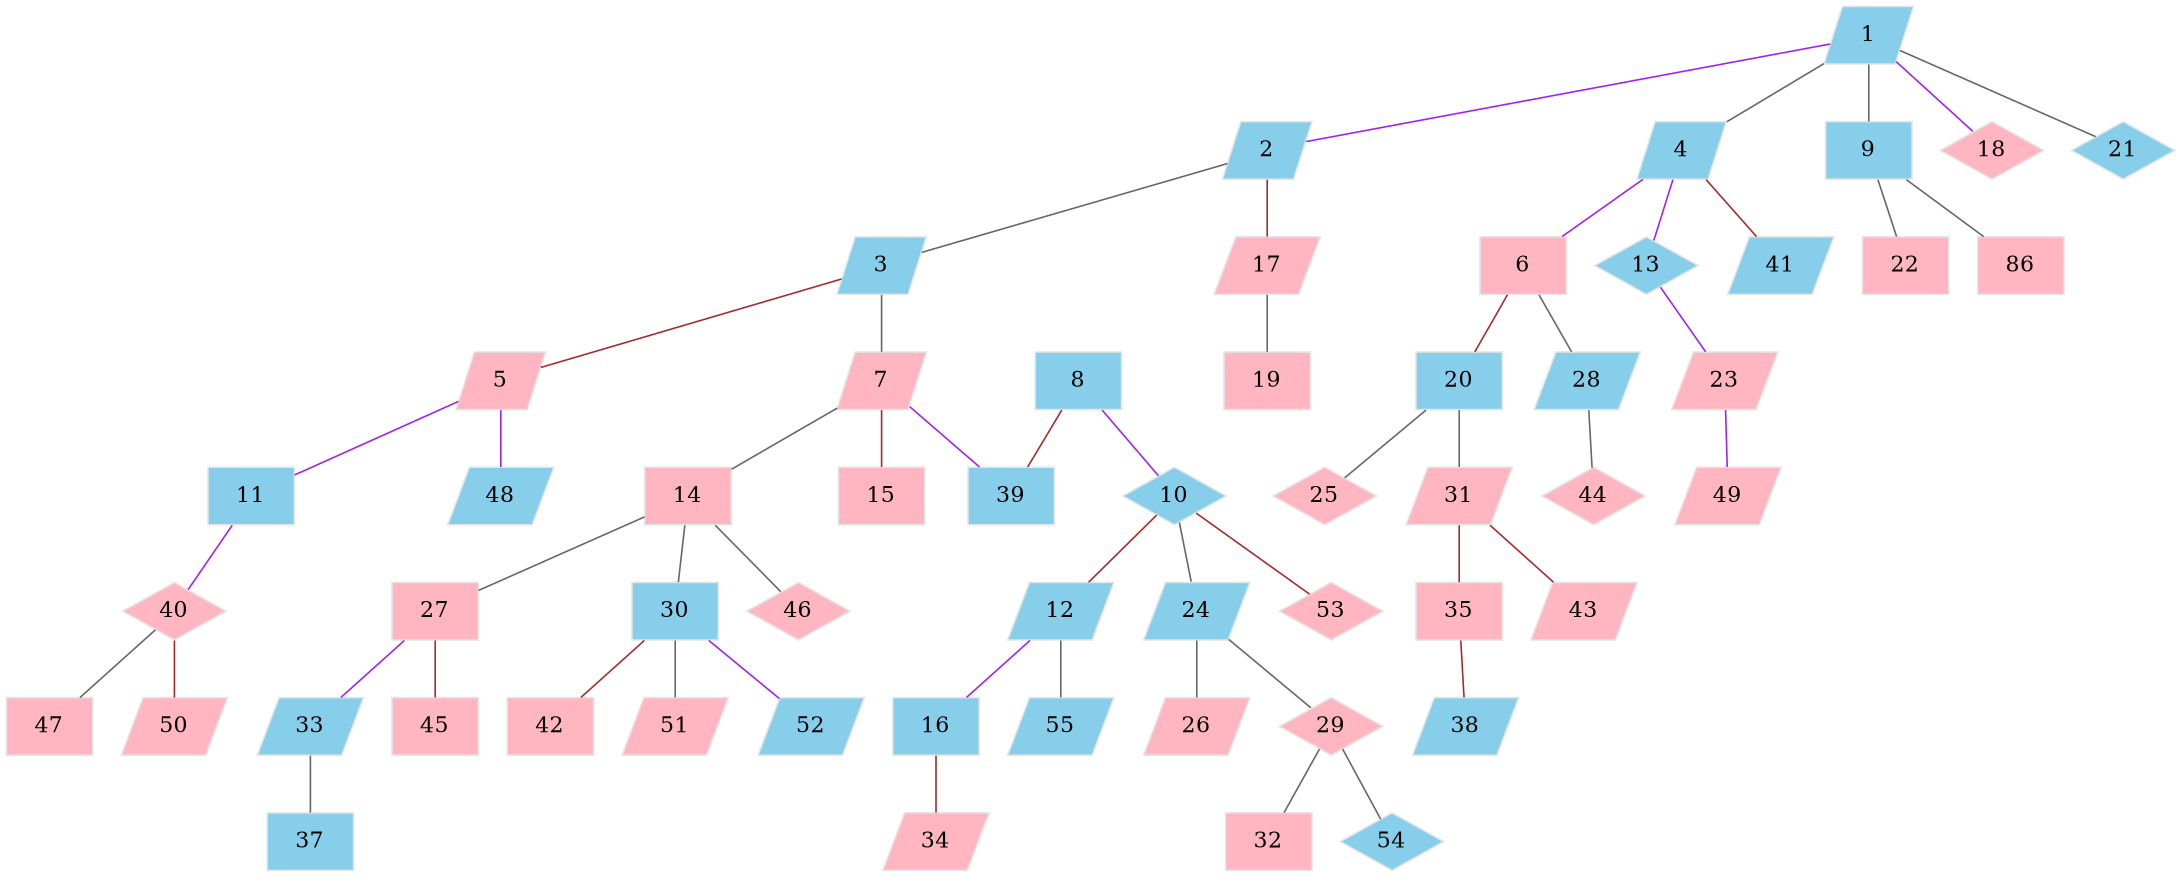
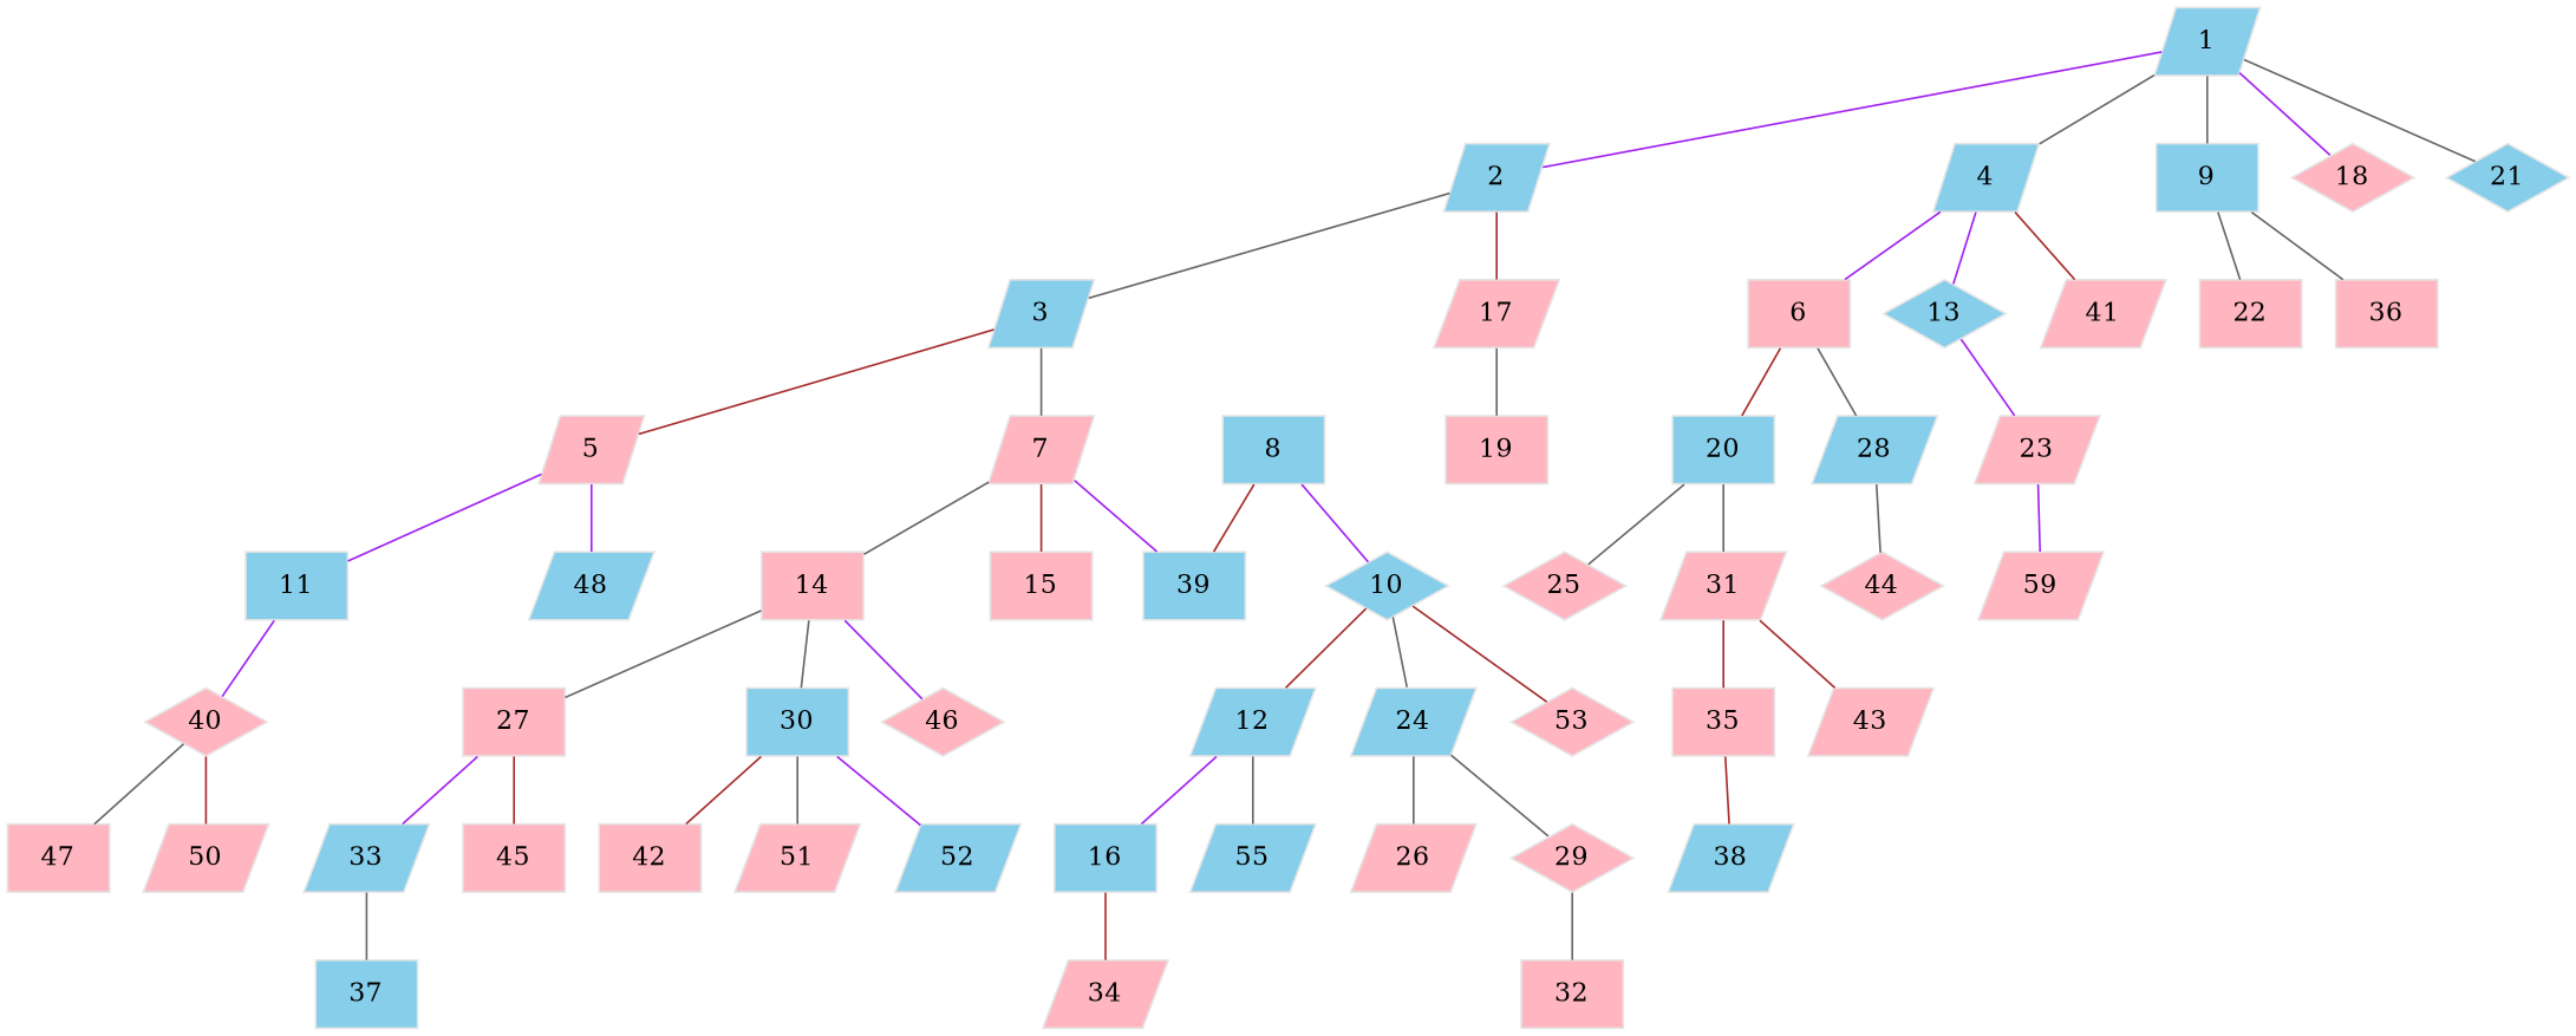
  graph {
    node [color=gray90 fillcolor=lightpink shape=parallelogram style=filled]
    edge [color=gray40]
    1 [fillcolor=skyblue]
    2 [fillcolor=skyblue]
    4 [fillcolor=skyblue]
    9 [fillcolor=skyblue shape=box]
    18 [shape=diamond]
    21 [fillcolor=skyblue shape=diamond]
    3 [fillcolor=skyblue]
    17
    6 [shape=box]
    13 [fillcolor=skyblue shape=diamond]
-   41 [fillcolor=skyblue]
+   41
    22 [shape=box]
-   36 [shape=box label=86]
+   36 [shape=box]
    5
    7
    19 [shape=box]
    11 [fillcolor=skyblue shape=box]
    48 [fillcolor=skyblue]
    14 [shape=box]
    15 [shape=box]
    39 [fillcolor=skyblue shape=box]
    20 [fillcolor=skyblue shape=box]
    28 [fillcolor=skyblue]
    23
    40 [shape=diamond]
    25 [shape=diamond]
    31
    44 [shape=diamond]
    8 [fillcolor=skyblue shape=box]
    10 [fillcolor=skyblue shape=diamond]
    27 [shape=box]
    30 [fillcolor=skyblue shape=box]
    46 [shape=diamond]
    12 [fillcolor=skyblue]
    24 [fillcolor=skyblue]
    53 [shape=diamond]
    16 [fillcolor=skyblue shape=box]
    55 [fillcolor=skyblue]
    26
    29 [shape=diamond]
    47 [shape=box]
    50
    34
-   49
+   49 [label=59]
    33 [fillcolor=skyblue]
    45 [shape=box]
    42 [shape=box]
    51
    52 [fillcolor=skyblue]
    35 [shape=box]
    43
    32 [shape=box]
-   54 [fillcolor=skyblue shape=diamond]
    37 [fillcolor=skyblue shape=box]
    38 [fillcolor=skyblue]
    1 -- 2 [color=purple]
    1 -- 4
    1 -- 9
    1 -- 18 [color=purple]
    1 -- 21
    2 -- 3
    2 -- 17 [color=brown]
    4 -- 6 [color=purple]
    4 -- 13 [color=purple]
    4 -- 41 [color=brown]
    9 -- 22
    9 -- 36
    3 -- 5 [color=brown]
    3 -- 7
    17 -- 19
    6 -- 20 [color=brown]
    6 -- 28
    13 -- 23 [color=purple]
    5 -- 11 [color=purple]
    5 -- 48 [color=purple]
    7 -- 14
    7 -- 15 [color=brown]
    7 -- 39 [color=purple]
    11 -- 40 [color=purple]
    14 -- 27
    14 -- 30
-   14 -- 46
+   14 -- 46 [color=purple]
    20 -- 25
    20 -- 31
    28 -- 44
    23 -- 49 [color=purple]
    40 -- 47
    40 -- 50 [color=brown]
    31 -- 35 [color=brown]
    31 -- 43 [color=brown]
    8 -- 39 [color=brown]
    8 -- 10 [color=purple]
    10 -- 12 [color=brown]
    10 -- 24
    10 -- 53 [color=brown]
    27 -- 33 [color=purple]
    27 -- 45 [color=brown]
    30 -- 42 [color=brown]
    30 -- 51
    30 -- 52 [color=purple]
    12 -- 16 [color=purple]
    12 -- 55
    24 -- 26
    24 -- 29
    16 -- 34 [color=brown]
    29 -- 32
-   29 -- 54
    33 -- 37
    35 -- 38 [color=brown]
  }
